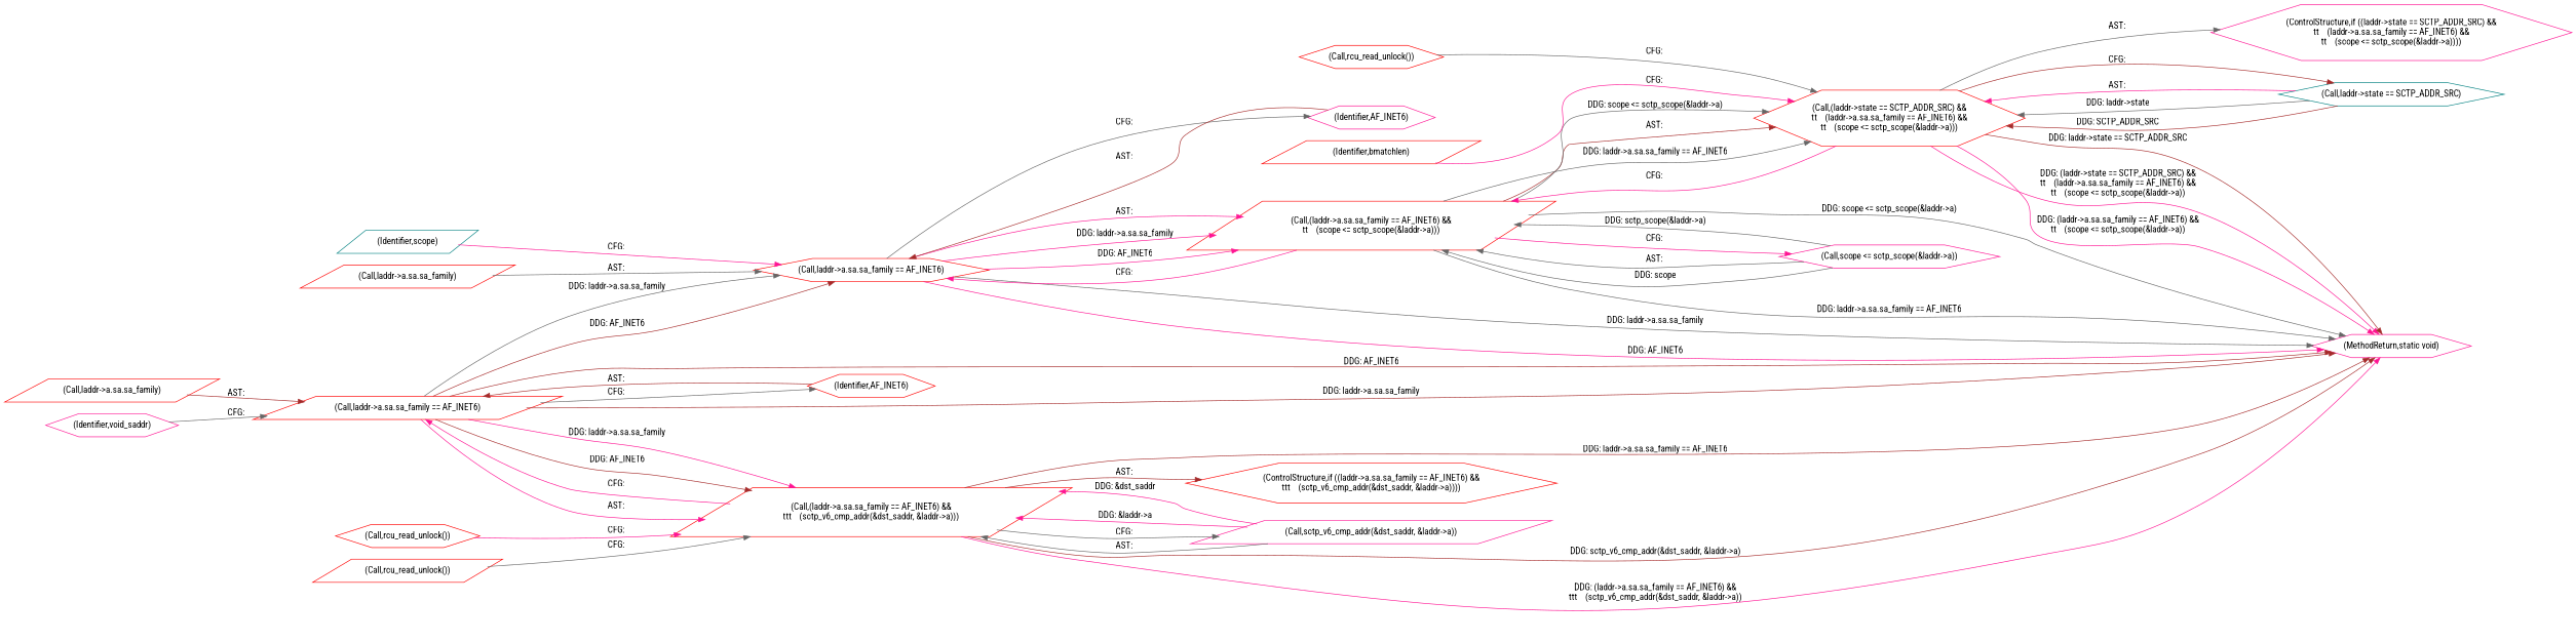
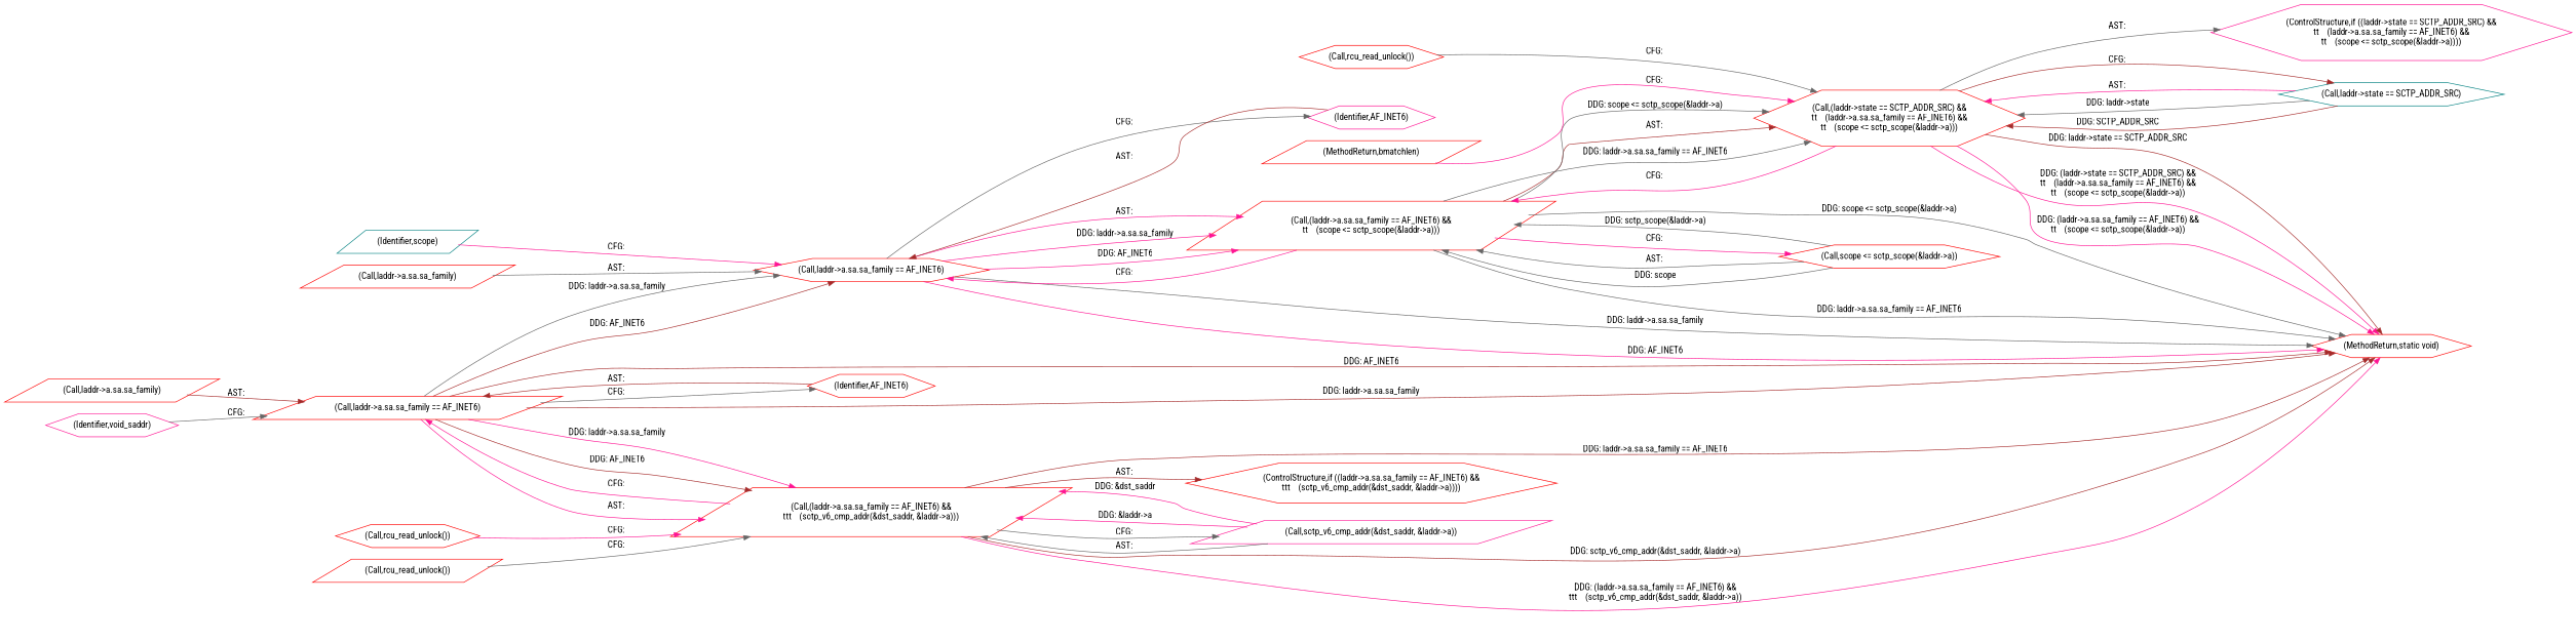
  digraph {
    fontname="Roboto Condensed"
    rankdir=LR
    node [color=red fontname="Roboto Condensed" shape=hexagon]
    edge [color=deeppink fontname="Roboto Condensed"]
    n1 [label="(Call,laddr->a.sa.sa_family == AF_INET6)" shape=parallelogram]
    n2 [label="(Call,(laddr->a.sa.sa_family == AF_INET6) &&\n\t\t\t    (sctp_v6_cmp_addr(&dst_saddr, &laddr->a)))" shape=parallelogram]
    n3 [label="(Call,laddr->a.sa.sa_family == AF_INET6)"]
    n4 [label="(Identifier,AF_INET6)"]
-   n5 [color=deeppink label="(MethodReturn,static void)"]
+   n5 [label="(MethodReturn,static void)"]
    n6 [color=deeppink label="(Call,sctp_v6_cmp_addr(&dst_saddr, &laddr->a))" shape=parallelogram]
    n7 [label="(ControlStructure,if ((laddr->a.sa.sa_family == AF_INET6) &&\n\t\t\t    (sctp_v6_cmp_addr(&dst_saddr, &laddr->a))))"]
    n8 [label="(Call,(laddr->a.sa.sa_family == AF_INET6) &&\n\t\t    (scope <= sctp_scope(&laddr->a)))" shape=parallelogram]
    n9 [color=deeppink label="(Identifier,AF_INET6)"]
    n10 [label="(Call,(laddr->state == SCTP_ADDR_SRC) &&\n\t\t    (laddr->a.sa.sa_family == AF_INET6) &&\n\t\t    (scope <= sctp_scope(&laddr->a)))"]
-   n11 [color=deeppink label="(Call,scope <= sctp_scope(&laddr->a))"]
+   n11 [label="(Call,scope <= sctp_scope(&laddr->a))"]
    n12 [color=deeppink label="(ControlStructure,if ((laddr->state == SCTP_ADDR_SRC) &&\n\t\t    (laddr->a.sa.sa_family == AF_INET6) &&\n\t\t    (scope <= sctp_scope(&laddr->a))))"]
    n13 [color=teal label="(Call,laddr->state == SCTP_ADDR_SRC)"]
    n14 [color=teal label="(Identifier,scope)" shape=parallelogram]
    n15 [label="(Call,rcu_read_unlock())"]
    n16 [label="(Call,rcu_read_unlock())"]
    n17 [label="(Call,laddr->a.sa.sa_family)" shape=parallelogram]
    n18 [color=deeppink label="(Identifier,void_saddr)"]
    n19 [label="(Call,laddr->a.sa.sa_family)" shape=parallelogram]
    n20 [label="(Call,rcu_read_unlock())" shape=parallelogram]
-   n21 [label="(Identifier,bmatchlen)" shape=parallelogram]
+   n21 [label="(MethodReturn,bmatchlen)" shape=parallelogram]
    n1 -> n2 [label="AST: "]
    n1 -> n2 [label="DDG: laddr->a.sa.sa_family"]
    n1 -> n2 [color=brown label="DDG: AF_INET6"]
    n1 -> n3 [color=gray40 label="DDG: laddr->a.sa.sa_family"]
    n1 -> n3 [color=brown label="DDG: AF_INET6"]
    n1 -> n4 [color=gray40 label="CFG: "]
    n1 -> n5 [color=brown label="DDG: AF_INET6"]
    n1 -> n5 [color=brown label="DDG: laddr->a.sa.sa_family"]
    n2 -> n1 [label="CFG: "]
    n2 -> n5 [color=brown label="DDG: sctp_v6_cmp_addr(&dst_saddr, &laddr->a)"]
    n2 -> n5 [label="DDG: (laddr->a.sa.sa_family == AF_INET6) &&\n\t\t\t    (sctp_v6_cmp_addr(&dst_saddr, &laddr->a))"]
    n2 -> n5 [color=brown label="DDG: laddr->a.sa.sa_family == AF_INET6"]
    n2 -> n6 [color=gray40 label="CFG: "]
    n2 -> n7 [color=brown label="AST: "]
    n3 -> n5 [color=gray40 label="DDG: laddr->a.sa.sa_family"]
    n3 -> n5 [label="DDG: AF_INET6"]
    n3 -> n8 [label="AST: "]
    n3 -> n8 [label="DDG: laddr->a.sa.sa_family"]
    n3 -> n8 [label="DDG: AF_INET6"]
    n3 -> n9 [color=gray40 label="CFG: "]
    n4 -> n1 [color=brown label="AST: "]
    n6 -> n2 [color=gray40 label="AST: "]
    n6 -> n2 [label="DDG: &dst_saddr"]
    n6 -> n2 [label="DDG: &laddr->a"]
    n8 -> n3 [label="CFG: "]
    n8 -> n5 [color=gray40 label="DDG: laddr->a.sa.sa_family == AF_INET6"]
    n8 -> n5 [color=gray40 label="DDG: scope <= sctp_scope(&laddr->a)"]
    n8 -> n10 [color=brown label="AST: "]
    n8 -> n10 [color=gray40 label="DDG: laddr->a.sa.sa_family == AF_INET6"]
    n8 -> n10 [color=gray40 label="DDG: scope <= sctp_scope(&laddr->a)"]
    n8 -> n11 [label="CFG: "]
    n9 -> n3 [color=brown label="AST: "]
    n10 -> n5 [label="DDG: (laddr->state == SCTP_ADDR_SRC) &&\n\t\t    (laddr->a.sa.sa_family == AF_INET6) &&\n\t\t    (scope <= sctp_scope(&laddr->a))"]
    n10 -> n5 [label="DDG: (laddr->a.sa.sa_family == AF_INET6) &&\n\t\t    (scope <= sctp_scope(&laddr->a))"]
    n10 -> n5 [color=brown label="DDG: laddr->state == SCTP_ADDR_SRC"]
    n10 -> n8 [label="CFG: "]
    n10 -> n12 [color=gray40 label="AST: "]
    n10 -> n13 [color=brown label="CFG: "]
    n11 -> n8 [color=gray40 label="AST: "]
    n11 -> n8 [color=gray40 label="DDG: scope"]
    n11 -> n8 [color=gray40 label="DDG: sctp_scope(&laddr->a)"]
    n13 -> n10 [label="AST: "]
    n13 -> n10 [color=gray40 label="DDG: laddr->state"]
    n13 -> n10 [color=brown label="DDG: SCTP_ADDR_SRC"]
    n14 -> n3 [label="CFG: "]
    n15 -> n10 [color=gray40 label="CFG: "]
    n16 -> n2 [label="CFG: "]
    n17 -> n1 [color=brown label="AST: "]
    n18 -> n1 [color=gray40 label="CFG: "]
    n19 -> n3 [color=gray40 label="AST: "]
    n20 -> n2 [color=gray40 label="CFG: "]
    n21 -> n10 [label="CFG: "]
  }
